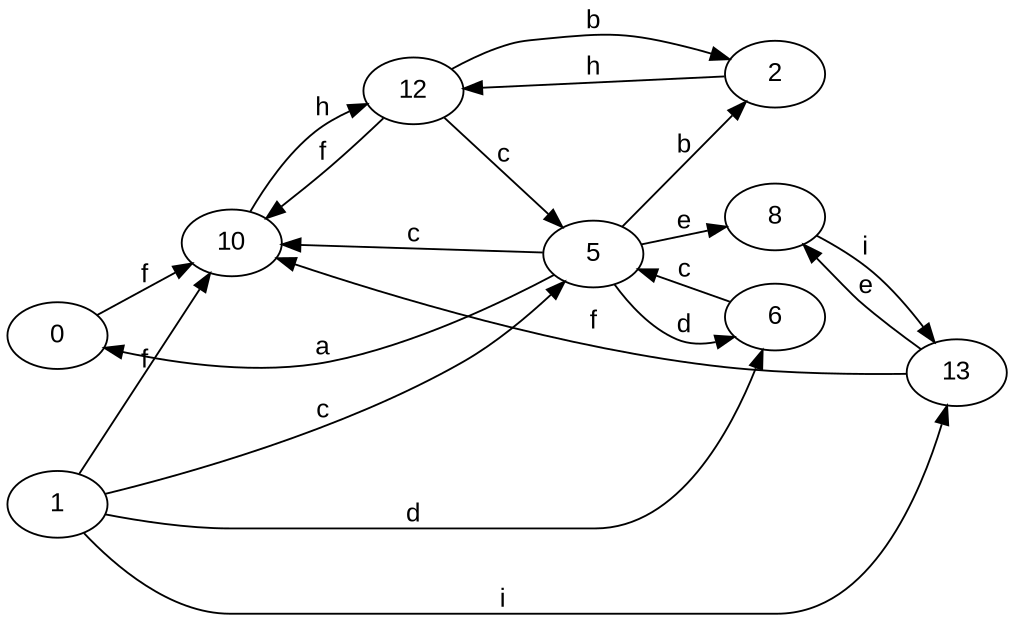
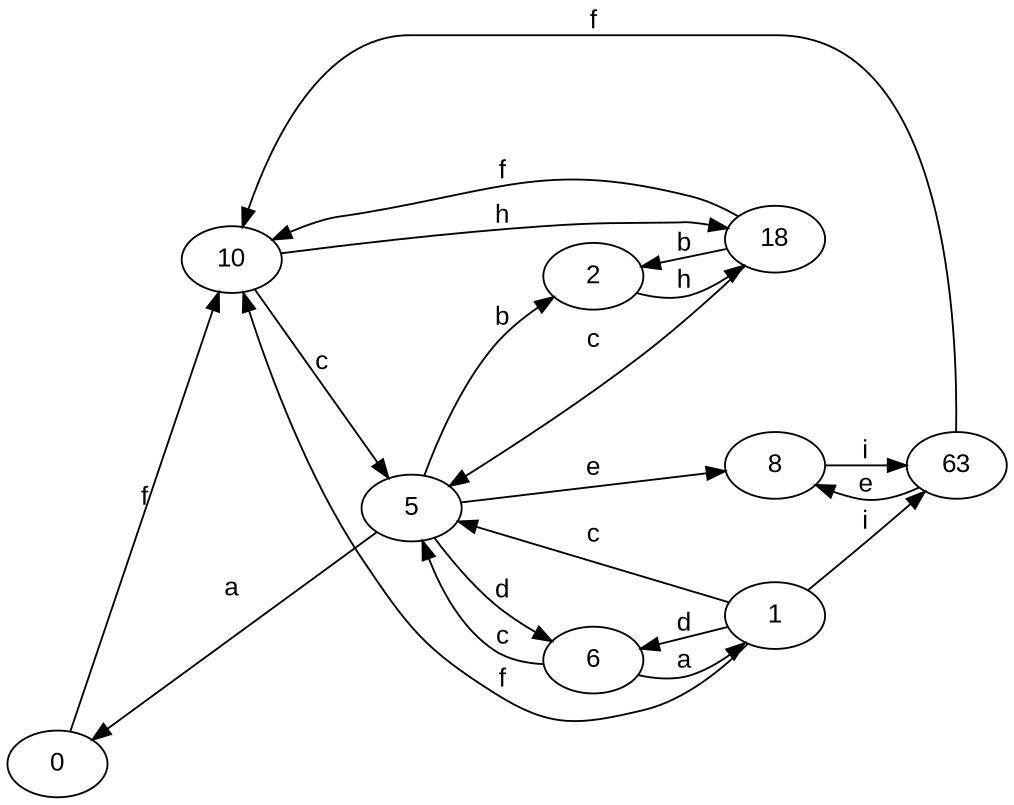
  strict digraph {
    fontname="Liberation Sans"
    rankdir=LR
    node [fontname="Liberation Sans"]
    edge [fontname="Liberation Sans"]
    0
    10
    5
-   12
-   13
+   12 [label=18]
+   13 [label=63]
    8
    1
    6
    2
    0 -> 10 [label=f]
-   5 -> 10 [label=c]
+   10 -> 5 [label=c]
    10 -> 12 [label=h]
    5 -> 0 [label=a]
    5 -> 8 [label=e]
    5 -> 6 [label=d]
    5 -> 2 [label=b]
    12 -> 10 [label=f]
    12 -> 5 [label=c]
    12 -> 2 [label=b]
    13 -> 10 [label=f]
    13 -> 8 [label=e]
    8 -> 13 [label=i]
    1 -> 10 [label=f]
    1 -> 5 [label=c]
    1 -> 13 [label=i]
    1 -> 6 [label=d]
    6 -> 5 [label=c]
+   6 -> 1 [label=a]
    2 -> 12 [label=h]
  }
